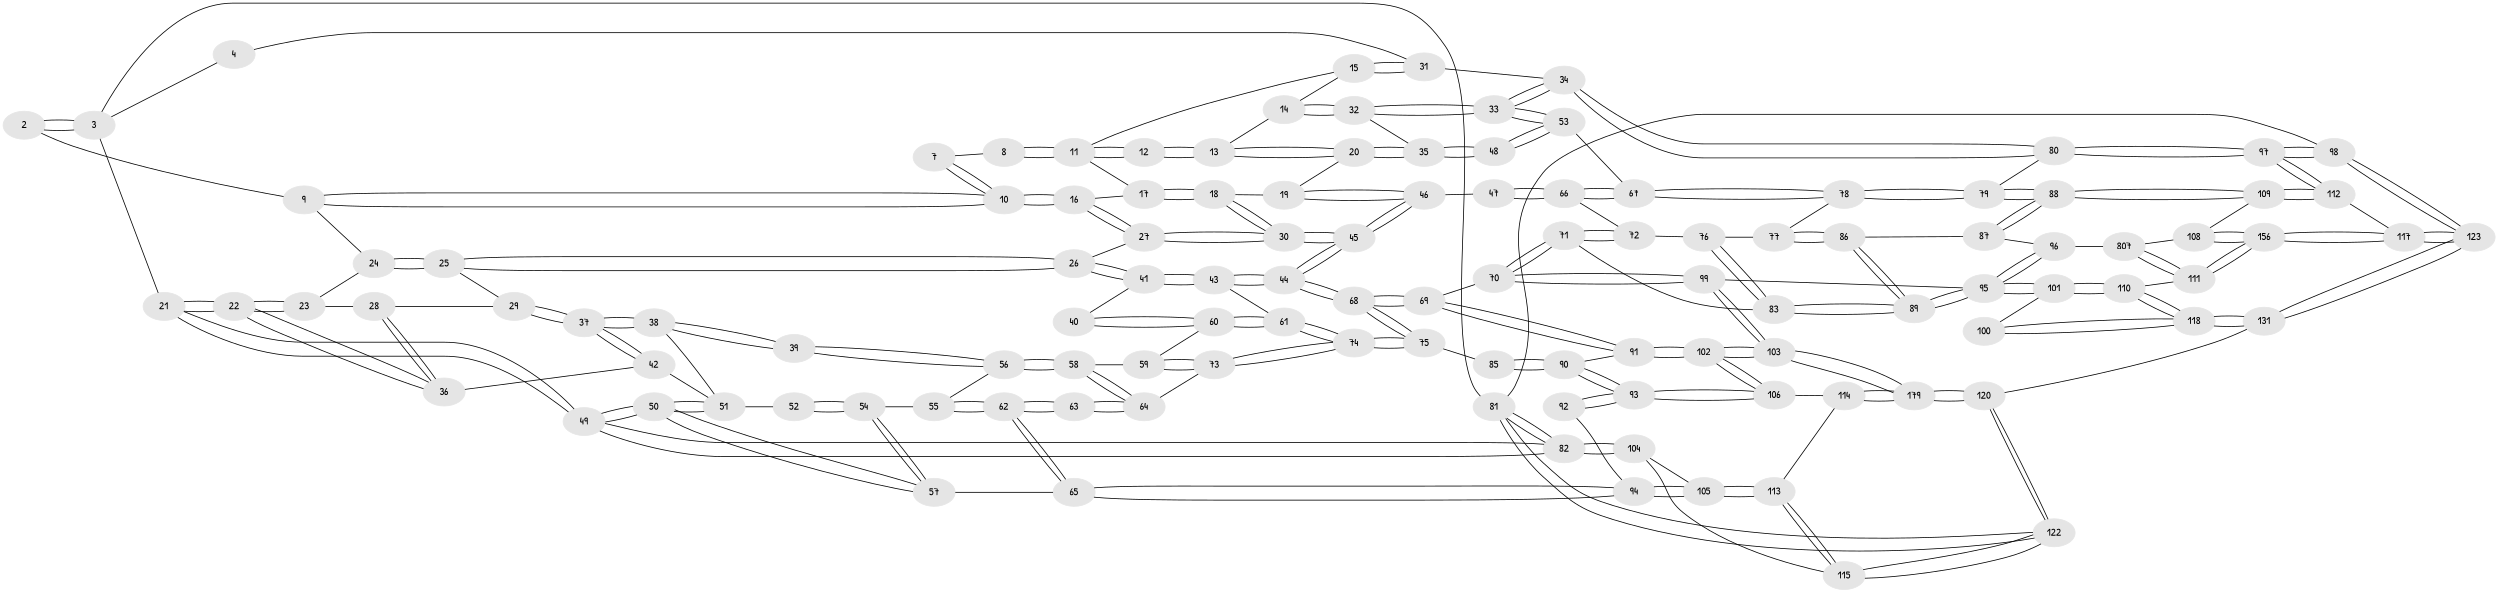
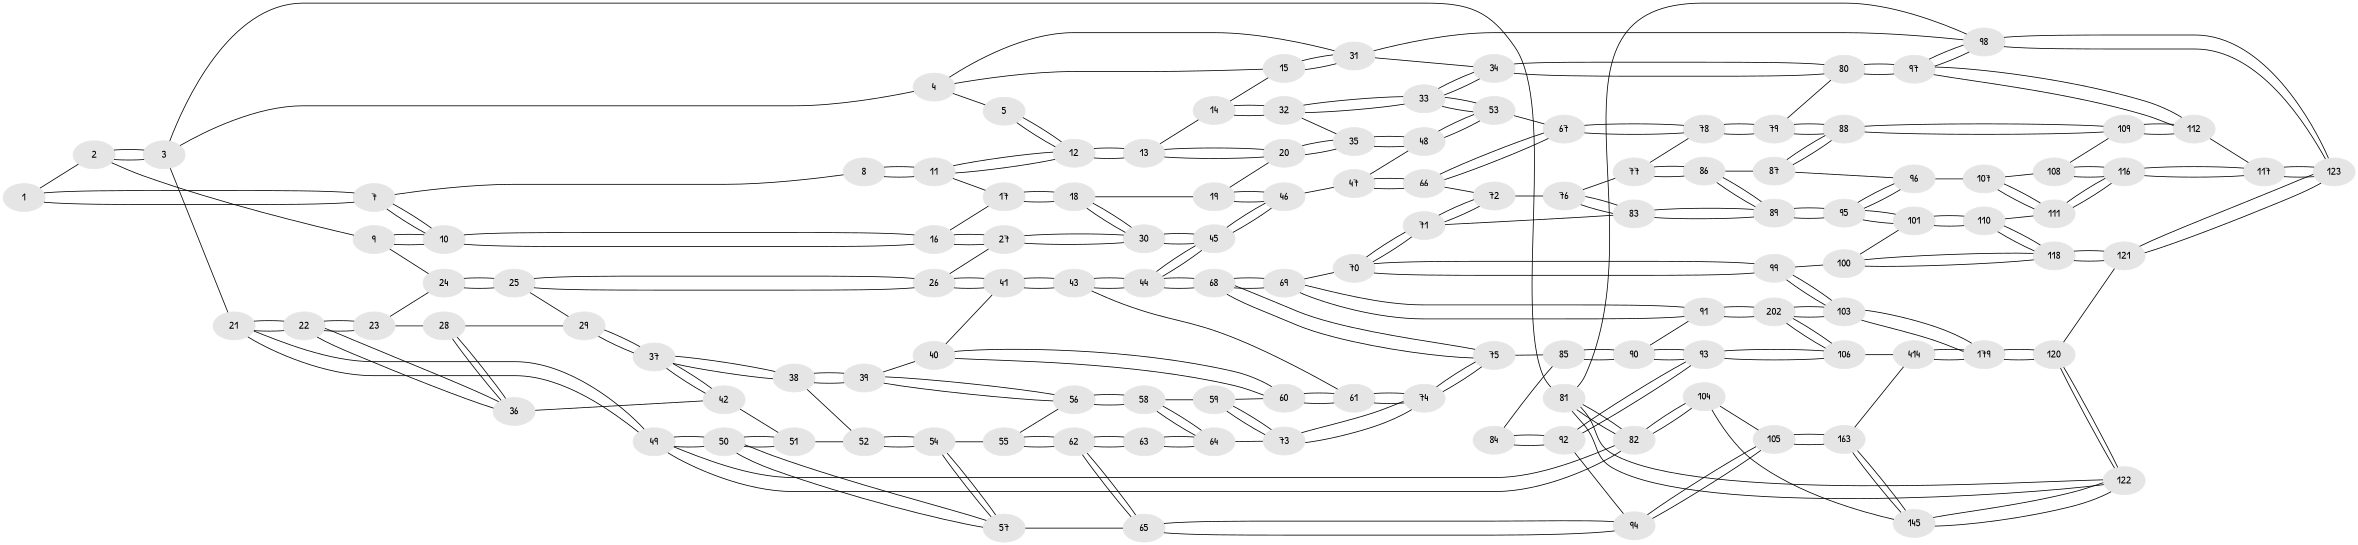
  graph {
    fontname="Patrick Hand"
    rankdir=LR
    node [color=gray90 fontname="Patrick Hand" style=filled]
    edge [fontname="Patrick Hand"]
+   1
    2
    7
    3
    9
    8
    10
    4
    21
    81
    24
+   5
    15
    31
    22
    49
    98
    82
    122
    12
    34
    13
    11
    16
    17
    25
    27
    18
    14
    20
    32
    35
    33
    30
    19
    46
    45
    47
    48
    23
    36
    50
    28
    42
    29
    26
    41
    37
    43
    38
    80
    123
    53
    67
    97
    51
    39
    52
    40
    56
    54
    60
    58
    61
    44
    68
    74
    69
    75
    66
    72
    57
    104
    65
    55
    78
    62
    63
    59
    64
    94
    73
+   84
    85
    92
    105
    76
    79
    70
    91
    71
    99
-   102
+   102 [label=202]
    83
    100
    103
    89
    77
    90
    86
    87
    88
    109
    112
-   115
+   115 [label=145]
    95
    93
    96
-   107 [label=807]
+   107
    101
    106
-   114
-   113
+   114 [label=414]
+   113 [label=163]
    110
    108
    111
    117
    118
    n119 [label=179]
-   121 [label=131]
+   121
    120
-   116 [label=156]
+   116
+   1 -- 2
+   1 -- 7
+   1 -- 7
    2 -- 3
    2 -- 3
    2 -- 9
    7 -- 8
    7 -- 10
    7 -- 10
    3 -- 4
    3 -- 21
    3 -- 81
    9 -- 10
    9 -- 10
    9 -- 24
    8 -- 11
    8 -- 11
    10 -- 16
    10 -- 16
-   11 -- 15
+   4 -- 5
+   4 -- 15
    4 -- 31
    21 -- 22
    21 -- 22
    21 -- 49
    21 -- 49
    81 -- 98
    81 -- 82
    81 -- 82
    81 -- 122
    81 -- 122
    24 -- 25
    24 -- 25
+   5 -- 12
+   5 -- 12
    15 -- 31
    15 -- 31
+   31 -- 98
    31 -- 34
    22 -- 23
    22 -- 23
    22 -- 36
    22 -- 36
    49 -- 82
    49 -- 82
    49 -- 50
    49 -- 50
    98 -- 123
    98 -- 123
    82 -- 104
    82 -- 104
    12 -- 13
    12 -- 13
    34 -- 80
    34 -- 80
    13 -- 14
    13 -- 20
    13 -- 20
    11 -- 12
    11 -- 12
    11 -- 17
    16 -- 17
    16 -- 27
    16 -- 27
    17 -- 18
    17 -- 18
    25 -- 29
    25 -- 26
    25 -- 26
    27 -- 30
    27 -- 30
    18 -- 30
    18 -- 30
    18 -- 19
    14 -- 15
    14 -- 32
    14 -- 32
    20 -- 35
    20 -- 35
    32 -- 35
    32 -- 33
    32 -- 33
    35 -- 48
    35 -- 48
    33 -- 34
    33 -- 34
    33 -- 53
    33 -- 53
    30 -- 45
    30 -- 45
    19 -- 20
    19 -- 46
    19 -- 46
    46 -- 47
    45 -- 46
    45 -- 46
+   47 -- 48
    47 -- 66
    47 -- 66
    48 -- 53
    48 -- 53
    23 -- 24
    23 -- 28
    36 -- 42
    50 -- 51
    50 -- 51
    50 -- 57
    50 -- 57
    28 -- 36
    28 -- 36
    28 -- 29
    42 -- 51
    29 -- 37
    29 -- 37
    26 -- 27
    26 -- 41
    26 -- 41
    41 -- 43
    41 -- 43
    37 -- 42
    37 -- 42
    37 -- 38
    37 -- 38
    43 -- 61
    43 -- 44
    43 -- 44
    38 -- 39
    38 -- 39
-   38 -- 51
+   38 -- 52
    80 -- 97
    80 -- 97
    53 -- 67
    67 -- 78
    67 -- 78
    97 -- 98
    97 -- 98
    97 -- 112
    97 -- 112
    51 -- 52
+   39 -- 40
    39 -- 56
    39 -- 56
    52 -- 54
    52 -- 54
    40 -- 41
    40 -- 60
    40 -- 60
    56 -- 58
    56 -- 58
    54 -- 57
    54 -- 57
    54 -- 55
    60 -- 61
    60 -- 61
    58 -- 59
    58 -- 64
    58 -- 64
    61 -- 74
    61 -- 74
    44 -- 45
    44 -- 45
    44 -- 68
    44 -- 68
    68 -- 69
    68 -- 69
    68 -- 75
    68 -- 75
    74 -- 75
    74 -- 75
    69 -- 70
    69 -- 91
    69 -- 91
    75 -- 85
    66 -- 67
    66 -- 67
    66 -- 72
    72 -- 76
    57 -- 65
    104 -- 105
    104 -- 115
    65 -- 94
    65 -- 94
    55 -- 56
    55 -- 62
    55 -- 62
    78 -- 79
    78 -- 79
    62 -- 65
    62 -- 65
    62 -- 63
    62 -- 63
    63 -- 64
    63 -- 64
    59 -- 60
    59 -- 73
    59 -- 73
    64 -- 73
    94 -- 105
    94 -- 105
    73 -- 74
    73 -- 74
+   84 -- 85
+   84 -- 92
+   84 -- 92
    85 -- 90
    85 -- 90
    92 -- 94
    92 -- 93
    92 -- 93
    105 -- 113
    105 -- 113
    76 -- 83
    76 -- 83
    76 -- 77
    79 -- 80
    79 -- 88
    79 -- 88
    70 -- 71
    70 -- 71
    70 -- 99
    70 -- 99
    91 -- 102
    91 -- 102
    71 -- 72
    71 -- 72
    71 -- 83
-   99 -- 95
+   99 -- 100
    99 -- 103
    99 -- 103
    102 -- 103
    102 -- 103
    102 -- 106
    102 -- 106
    83 -- 89
    83 -- 89
    100 -- 101
    100 -- 118
    100 -- 118
    103 -- n119
    103 -- n119
    89 -- 95
    89 -- 95
    77 -- 78
    77 -- 86
    77 -- 86
    90 -- 91
    90 -- 93
    90 -- 93
    86 -- 89
    86 -- 89
    86 -- 87
    87 -- 88
    87 -- 88
    87 -- 96
    88 -- 109
    88 -- 109
    109 -- 112
    109 -- 112
    112 -- 117
    115 -- 122
    115 -- 122
    95 -- 96
    95 -- 96
    95 -- 101
    95 -- 101
    93 -- 106
    93 -- 106
    96 -- 107
    107 -- 108
    107 -- 111
    107 -- 111
    101 -- 110
    101 -- 110
    106 -- 114
    114 -- n119
    114 -- n119
    113 -- 115
    113 -- 115
    113 -- 114
    110 -- 111
    110 -- 118
    110 -- 118
    108 -- 109
    108 -- 116
    108 -- 116
    111 -- 116
    111 -- 116
    117 -- 123
    117 -- 123
    118 -- 121
    118 -- 121
    n119 -- 120
    n119 -- 120
    121 -- 123
    121 -- 123
    120 -- 122
    120 -- 122
    120 -- 121
    116 -- 117
    116 -- 117
  }
